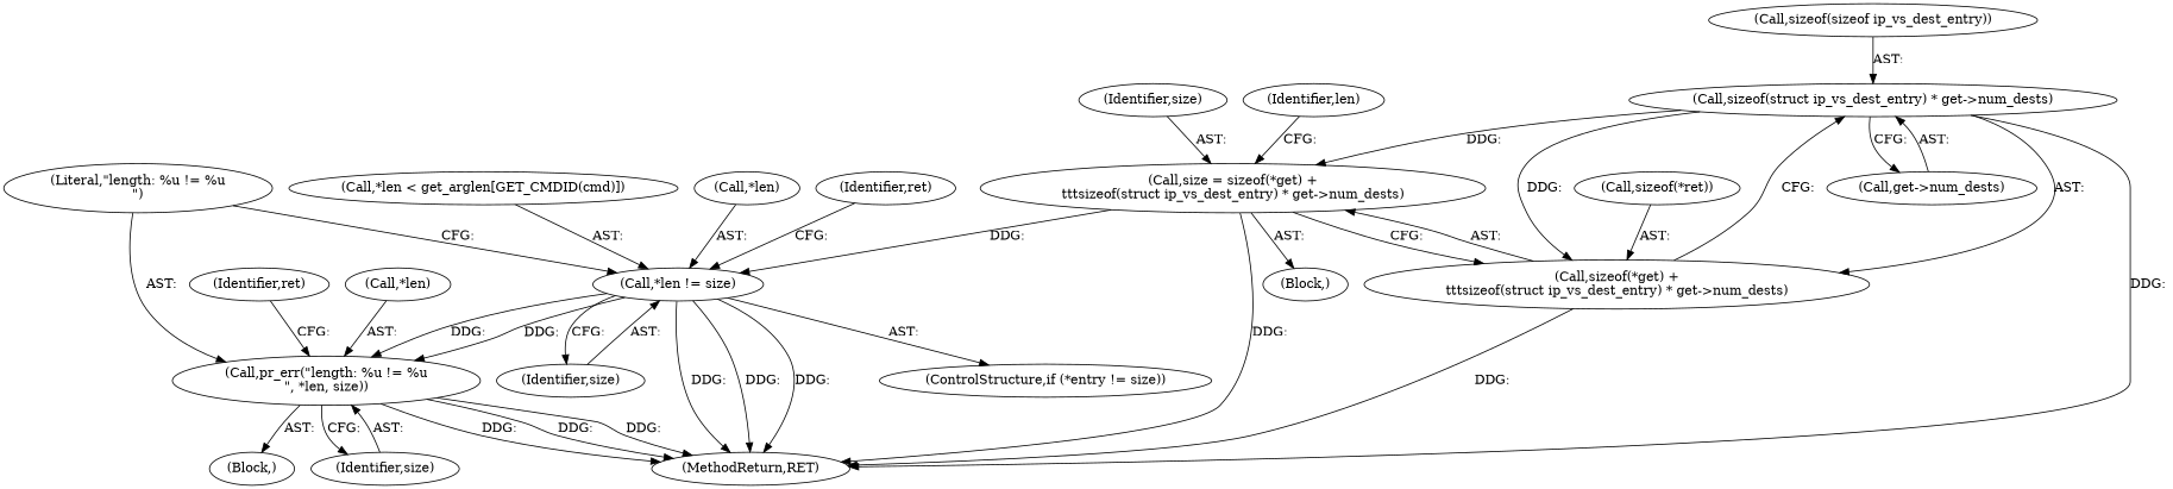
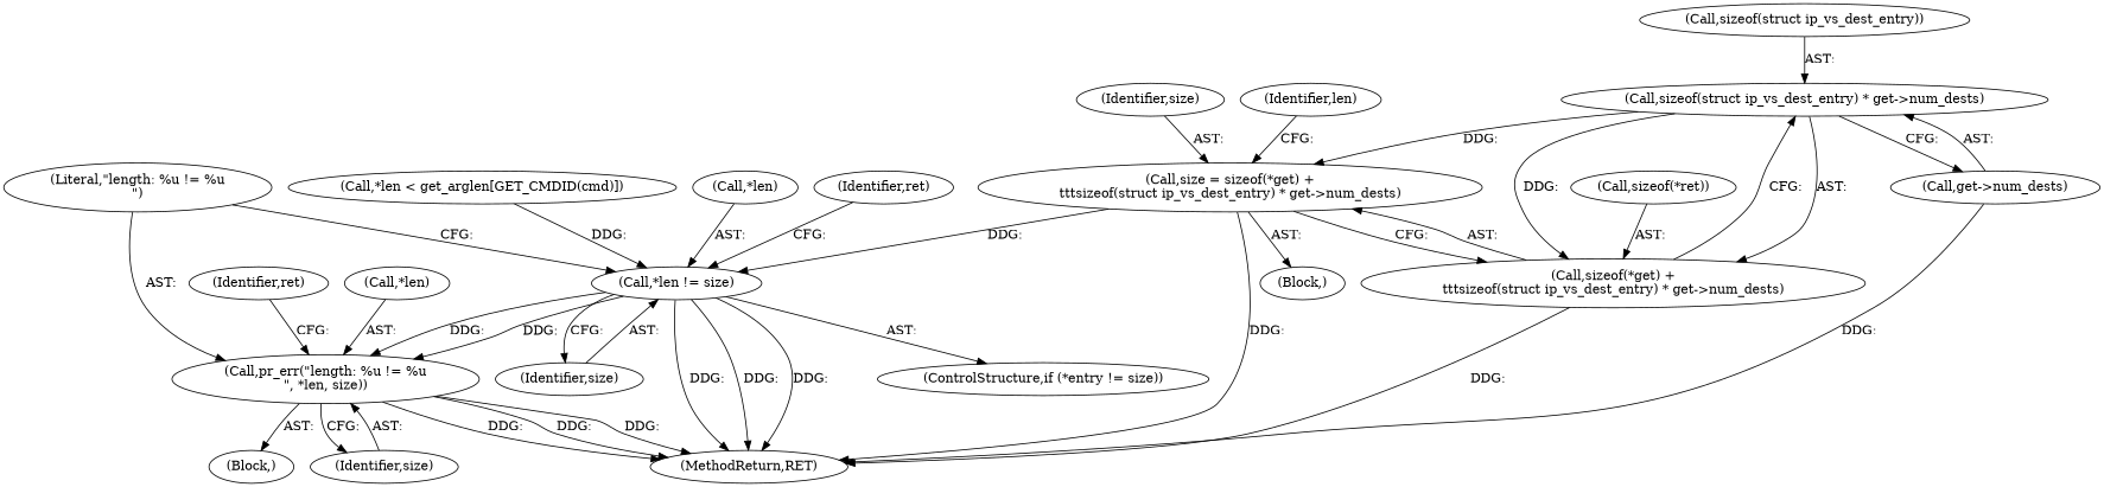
  digraph {
    n1 [label="(Call,sizeof(struct ip_vs_dest_entry) * get->num_dests)"]
    n2 [label="(Call,size = sizeof(*get) +\n\t\t\tsizeof(struct ip_vs_dest_entry) * get->num_dests)"]
    n3 [label="(Call,sizeof(*get) +\n\t\t\tsizeof(struct ip_vs_dest_entry) * get->num_dests)"]
    n4 [label="(MethodReturn,RET)"]
    n5 [label="(Call,get->num_dests)"]
    n6 [label="(Call,*len != size)"]
    n7 [label="(Block,)"]
    n8 [label="(Call,pr_err(\"length: %u != %u\n\", *len, size))"]
    n9 [label="(ControlStructure,if (*entry != size))"]
    n10 [label="(Identifier,size)"]
    n11 [label="(Block,)"]
    n12 [label="(Identifier,size)"]
    n13 [label="(Call,*len < get_arglen[GET_CMDID(cmd)])"]
    n14 [label="(Identifier,ret)"]
    n15 [label="(Literal,\"length: %u != %u\n\")"]
    n16 [label="(Call,*len)"]
    n17 [label="(Call,*len)"]
    n18 [label="(Call,sizeof(*ret))"]
    n19 [label="(Identifier,ret)"]
    n20 [label="(Identifier,size)"]
-   n21 [label="(Call,sizeof(sizeof ip_vs_dest_entry))"]
+   n21 [label="(Call,sizeof(struct ip_vs_dest_entry))"]
    n22 [label="(Identifier,len)"]
    n1 -> n2 [label="DDG: "]
    n1 -> n3 [label="AST: "]
    n1 -> n3 [label="DDG: "]
-   n1 -> n4 [label="DDG: "]
+   n5 -> n4 [label="DDG: "]
    n1 -> n5 [label="CFG: "]
    n2 -> n3 [label="CFG: "]
    n2 -> n4 [label="DDG: "]
    n2 -> n6 [label="DDG: "]
    n2 -> n7 [label="AST: "]
    n3 -> n1 [label="CFG: "]
    n3 -> n2 [label="AST: "]
    n3 -> n4 [label="DDG: "]
    n5 -> n1 [label="AST: "]
    n6 -> n4 [label="DDG: "]
    n6 -> n4 [label="DDG: "]
    n6 -> n4 [label="DDG: "]
    n6 -> n8 [label="DDG: "]
    n6 -> n8 [label="DDG: "]
    n6 -> n9 [label="AST: "]
    n6 -> n10 [label="CFG: "]
    n8 -> n4 [label="DDG: "]
    n8 -> n4 [label="DDG: "]
    n8 -> n4 [label="DDG: "]
    n8 -> n11 [label="AST: "]
    n8 -> n12 [label="CFG: "]
    n10 -> n6 [label="AST: "]
    n12 -> n8 [label="AST: "]
-   n13 -> n6 [label="AST: "]
+   n13 -> n6 [label="DDG: "]
    n14 -> n8 [label="CFG: "]
    n15 -> n6 [label="CFG: "]
    n15 -> n8 [label="AST: "]
    n16 -> n6 [label="AST: "]
    n17 -> n8 [label="AST: "]
    n18 -> n3 [label="AST: "]
    n19 -> n6 [label="CFG: "]
    n20 -> n2 [label="AST: "]
    n21 -> n1 [label="AST: "]
    n22 -> n2 [label="CFG: "]
  }
